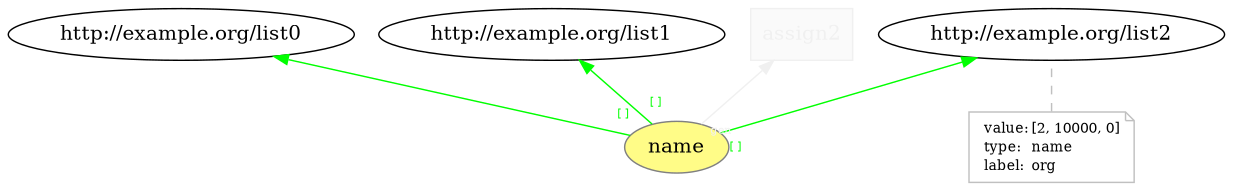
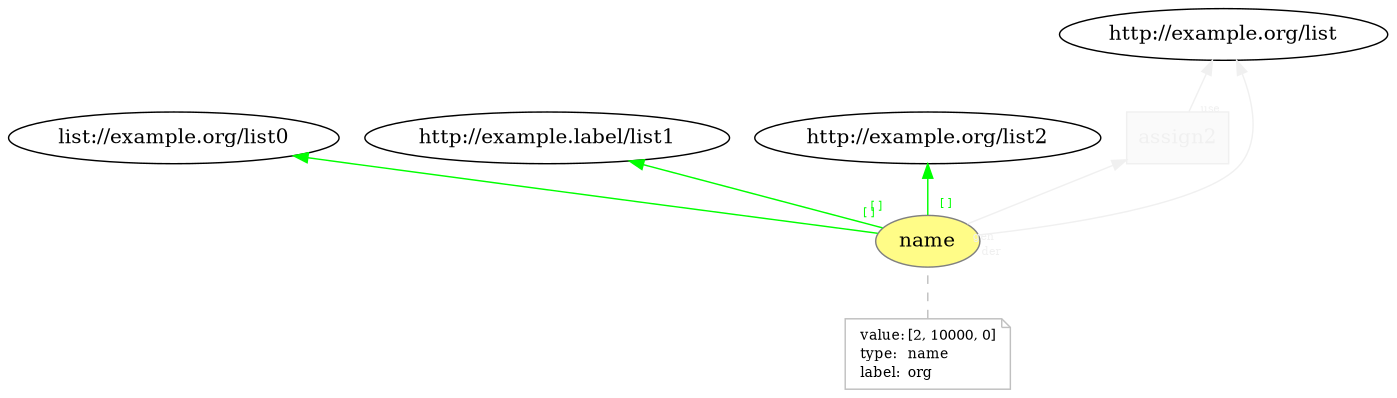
  digraph {
    rankdir=BT
    edge [color=green fontcolor=green labelangle=60.0 labeldistance=1.5 labelfontsize=8 rotation=20 taillabel="[ ]"]
    n1 [color="#808080" fillcolor="#FFFC87" label=name style=filled]
-   "http://example.org/list0"
-   "http://example.org/list1"
+   "http://example.org/list0" [label="list://example.org/list0"]
+   "http://example.org/list1" [label="http://example.label/list1"]
    "http://example.org/list2"
    n5 [color="#F0F0F0" fillcolor="#FAFAFA" fontcolor="#F0F0F0" label=assign2 shape=polygon sides=4 style=filled]
+   "http://example.org/list"
    n7 [color=gray fontcolor=black fontsize=10 label=<<TABLE cellpadding="0" border="0"> 	<TR> 	    <TD align="left">value:</TD> 	    <TD align="left">[2, 10000, 0]</TD> 	</TR> 	<TR> 	    <TD align="left">type:</TD> 	    <TD align="left">name</TD> 	</TR> 	<TR> 	    <TD align="left">label:</TD> 	    <TD align="left">org</TD> 	</TR> </TABLE>> shape=note]
    n1 -> "http://example.org/list0"
    n1 -> "http://example.org/list1"
    n1 -> "http://example.org/list2"
    n1 -> n5 [color="#F0F0F0" fontcolor="#F0F0F0" taillabel=gen]
-   n7 -> "http://example.org/list2" [arrowhead=none color=gray style=dashed fontcolor="" labelangle="" labeldistance="" labelfontsize="" rotation="" taillabel=""]
+   n1 -> "http://example.org/list" [color="#F0F0F0" fontcolor="#F0F0F0" taillabel=der]
+   n5 -> "http://example.org/list" [color="#F0F0F0" fontcolor="#F0F0F0" taillabel=use]
+   n7 -> n1 [arrowhead=none color=gray style=dashed fontcolor="" labelangle="" labeldistance="" labelfontsize="" rotation="" taillabel=""]
  }
